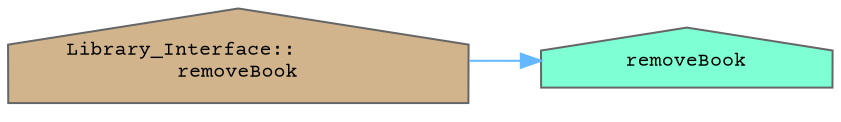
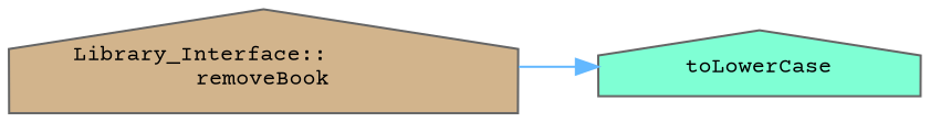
  digraph {
    rankdir=LR
    fontname="Courier Prime"
    node [fontname="Courier Prime" fontsize=10 shape=house style=filled]
    n1 [color=gray40 fillcolor=tan fontcolor=black height=0.2 label="Library_Interface::\lremoveBook" width=0.4]
-   n2 [color=grey40 fillcolor=aquamarine height=0.2 label=removeBook width=0.4]
+   n2 [color=grey40 fillcolor=aquamarine height=0.2 label=toLowerCase width=0.4]
    n1 -> n2 [color=steelblue1 fontname="Courier Prime" fontsize=10 labelfontname=Helvetica labelfontsize=10 style=solid]
  }
